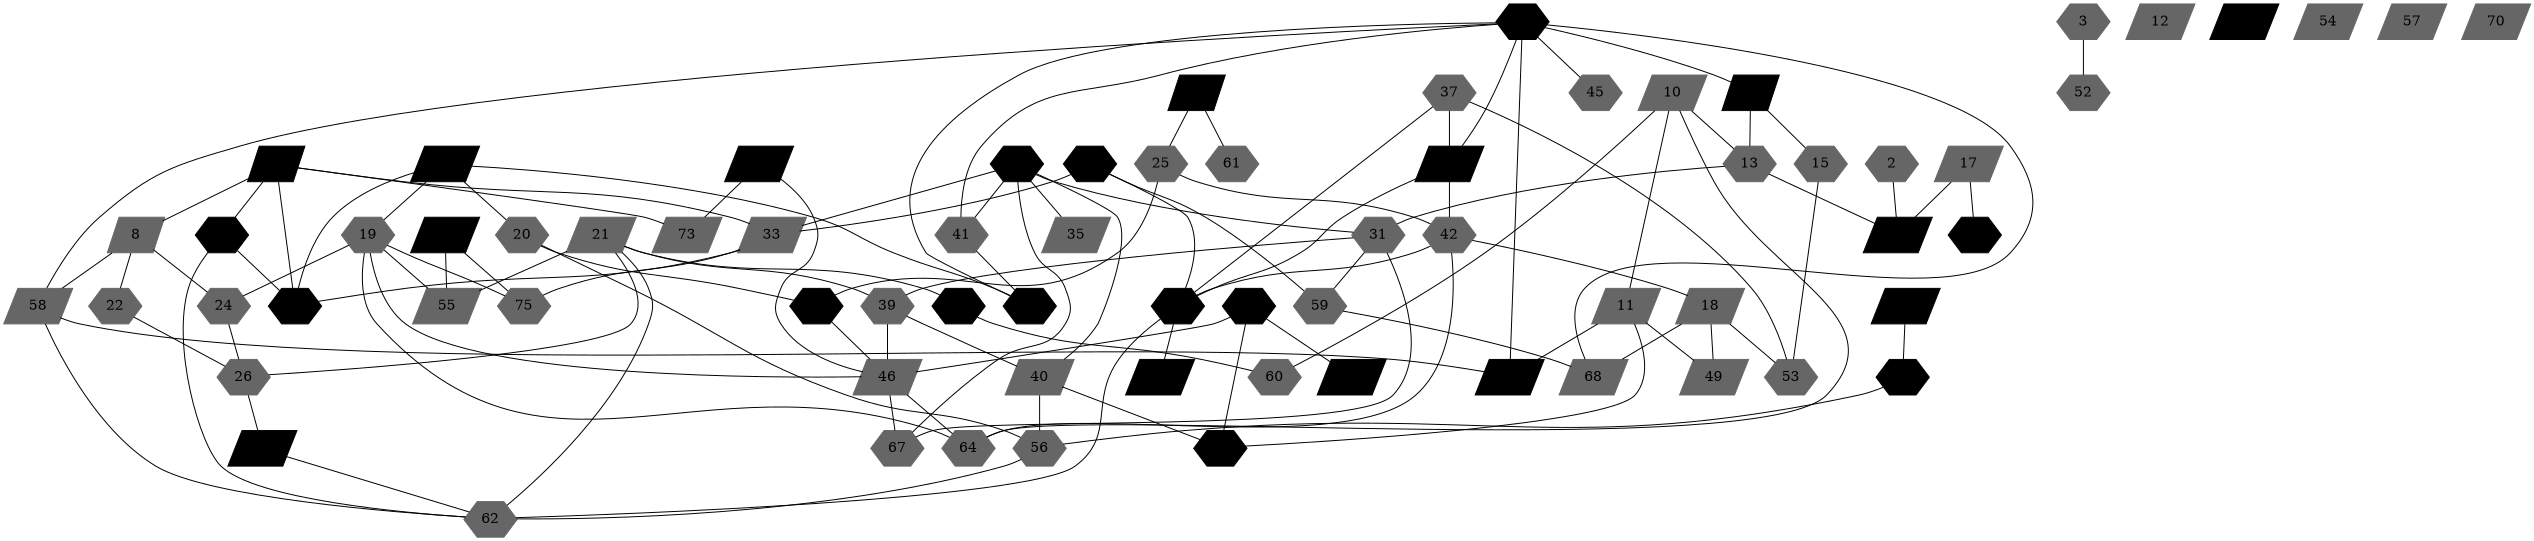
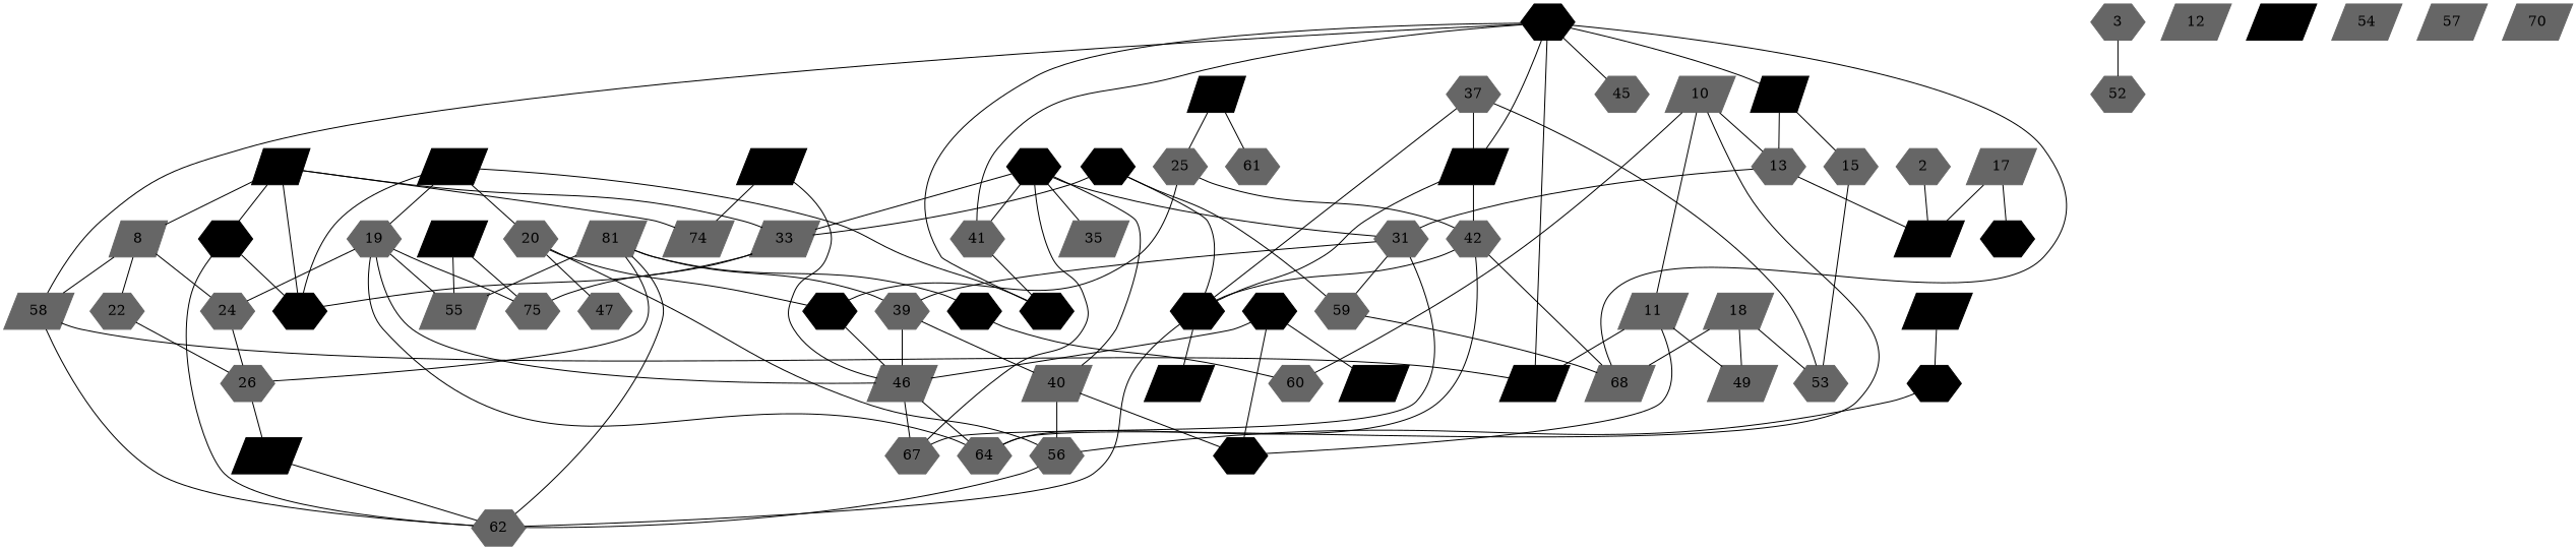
  graph {
    node [color=gray40 shape=hexagon style=filled]
    1 [color=black shape=parallelogram]
    6 [color=black]
    8 [shape=parallelogram]
    33 [shape=parallelogram]
    51 [color=black]
-   73 [shape=parallelogram]
+   73 [shape=parallelogram label=74]
    62
    58 [shape=parallelogram]
    22
    24
    n11 [label=75]
    72 [color=black shape=parallelogram]
    2
    3
    52
    4 [color=black]
    31
    35 [shape=parallelogram]
    40 [shape=parallelogram]
    41
    67
    59
    39
    50 [color=black]
    56
    69 [color=black]
    5 [color=black shape=parallelogram]
    25
    61
    29 [color=black]
    42
    7 [color=black]
    9 [color=black shape=parallelogram]
    38 [color=black shape=parallelogram]
    45
    65 [color=black shape=parallelogram]
    68 [shape=parallelogram]
    13
    15
    48 [color=black]
    26
    53
    10 [shape=parallelogram]
    11 [shape=parallelogram]
    60
    64
    49 [shape=parallelogram]
    12 [shape=parallelogram]
    14 [color=black shape=parallelogram]
    19
    20
    46 [shape=parallelogram]
    55 [shape=parallelogram]
+   47
    16 [color=black]
    66 [color=black shape=parallelogram]
    17 [shape=parallelogram]
    44 [color=black]
    18 [shape=parallelogram]
-   21 [shape=parallelogram]
+   21 [shape=parallelogram label=81]
    28 [color=black]
    32 [color=black shape=parallelogram]
    23 [color=black shape=parallelogram]
    27 [color=black shape=parallelogram]
    30 [color=black shape=parallelogram]
    34 [color=black]
    36 [color=black shape=parallelogram]
    37
    43 [color=black]
    63 [color=black shape=parallelogram]
    54 [shape=parallelogram]
    57 [shape=parallelogram]
    70 [shape=parallelogram]
    1 -- 6
    1 -- 8
    1 -- 33
    1 -- 51
    1 -- 73
    6 -- 51
    6 -- 62
    8 -- 58
    8 -- 22
    8 -- 24
    33 -- 51
    33 -- n11
    58 -- 62
    58 -- 65
    22 -- 26
    24 -- 26
    2 -- 72
    3 -- 52
    4 -- 33
    4 -- 31
    4 -- 35
    4 -- 40
    4 -- 41
    4 -- 67
    31 -- 67
    31 -- 59
    31 -- 39
    40 -- 50
    40 -- 56
    41 -- 69
    59 -- 68
    39 -- 40
    39 -- 46
    56 -- 62
    5 -- 25
    5 -- 61
    25 -- 29
    25 -- 42
    29 -- 46
-   42 -- 18
+   42 -- 68
    42 -- 48
    42 -- 64
    7 -- 58
    7 -- 41
    7 -- 69
    7 -- 9
    7 -- 38
    7 -- 45
    7 -- 65
    7 -- 68
    9 -- 13
    9 -- 15
    38 -- 42
    38 -- 48
    13 -- 72
    13 -- 31
    15 -- 53
    48 -- 62
    48 -- 66
    26 -- 32
    10 -- 13
    10 -- 11
    10 -- 60
    10 -- 64
    11 -- 50
    11 -- 65
    11 -- 49
    14 -- 51
    14 -- 69
    14 -- 19
    14 -- 20
    19 -- 24
    19 -- n11
    19 -- 64
    19 -- 46
    19 -- 55
    20 -- 56
    20 -- 29
+   20 -- 47
    46 -- 67
    46 -- 64
    16 -- 33
    16 -- 59
    16 -- 48
    17 -- 72
    17 -- 44
    18 -- 68
    18 -- 53
    18 -- 49
    21 -- 62
    21 -- 39
    21 -- 26
    21 -- 55
    21 -- 28
    28 -- 60
    32 -- 62
    27 -- 73
    27 -- 46
    30 -- 34
    34 -- 56
    36 -- n11
    36 -- 55
    37 -- 38
    37 -- 48
    37 -- 53
    43 -- 50
    43 -- 46
    43 -- 63
  }
